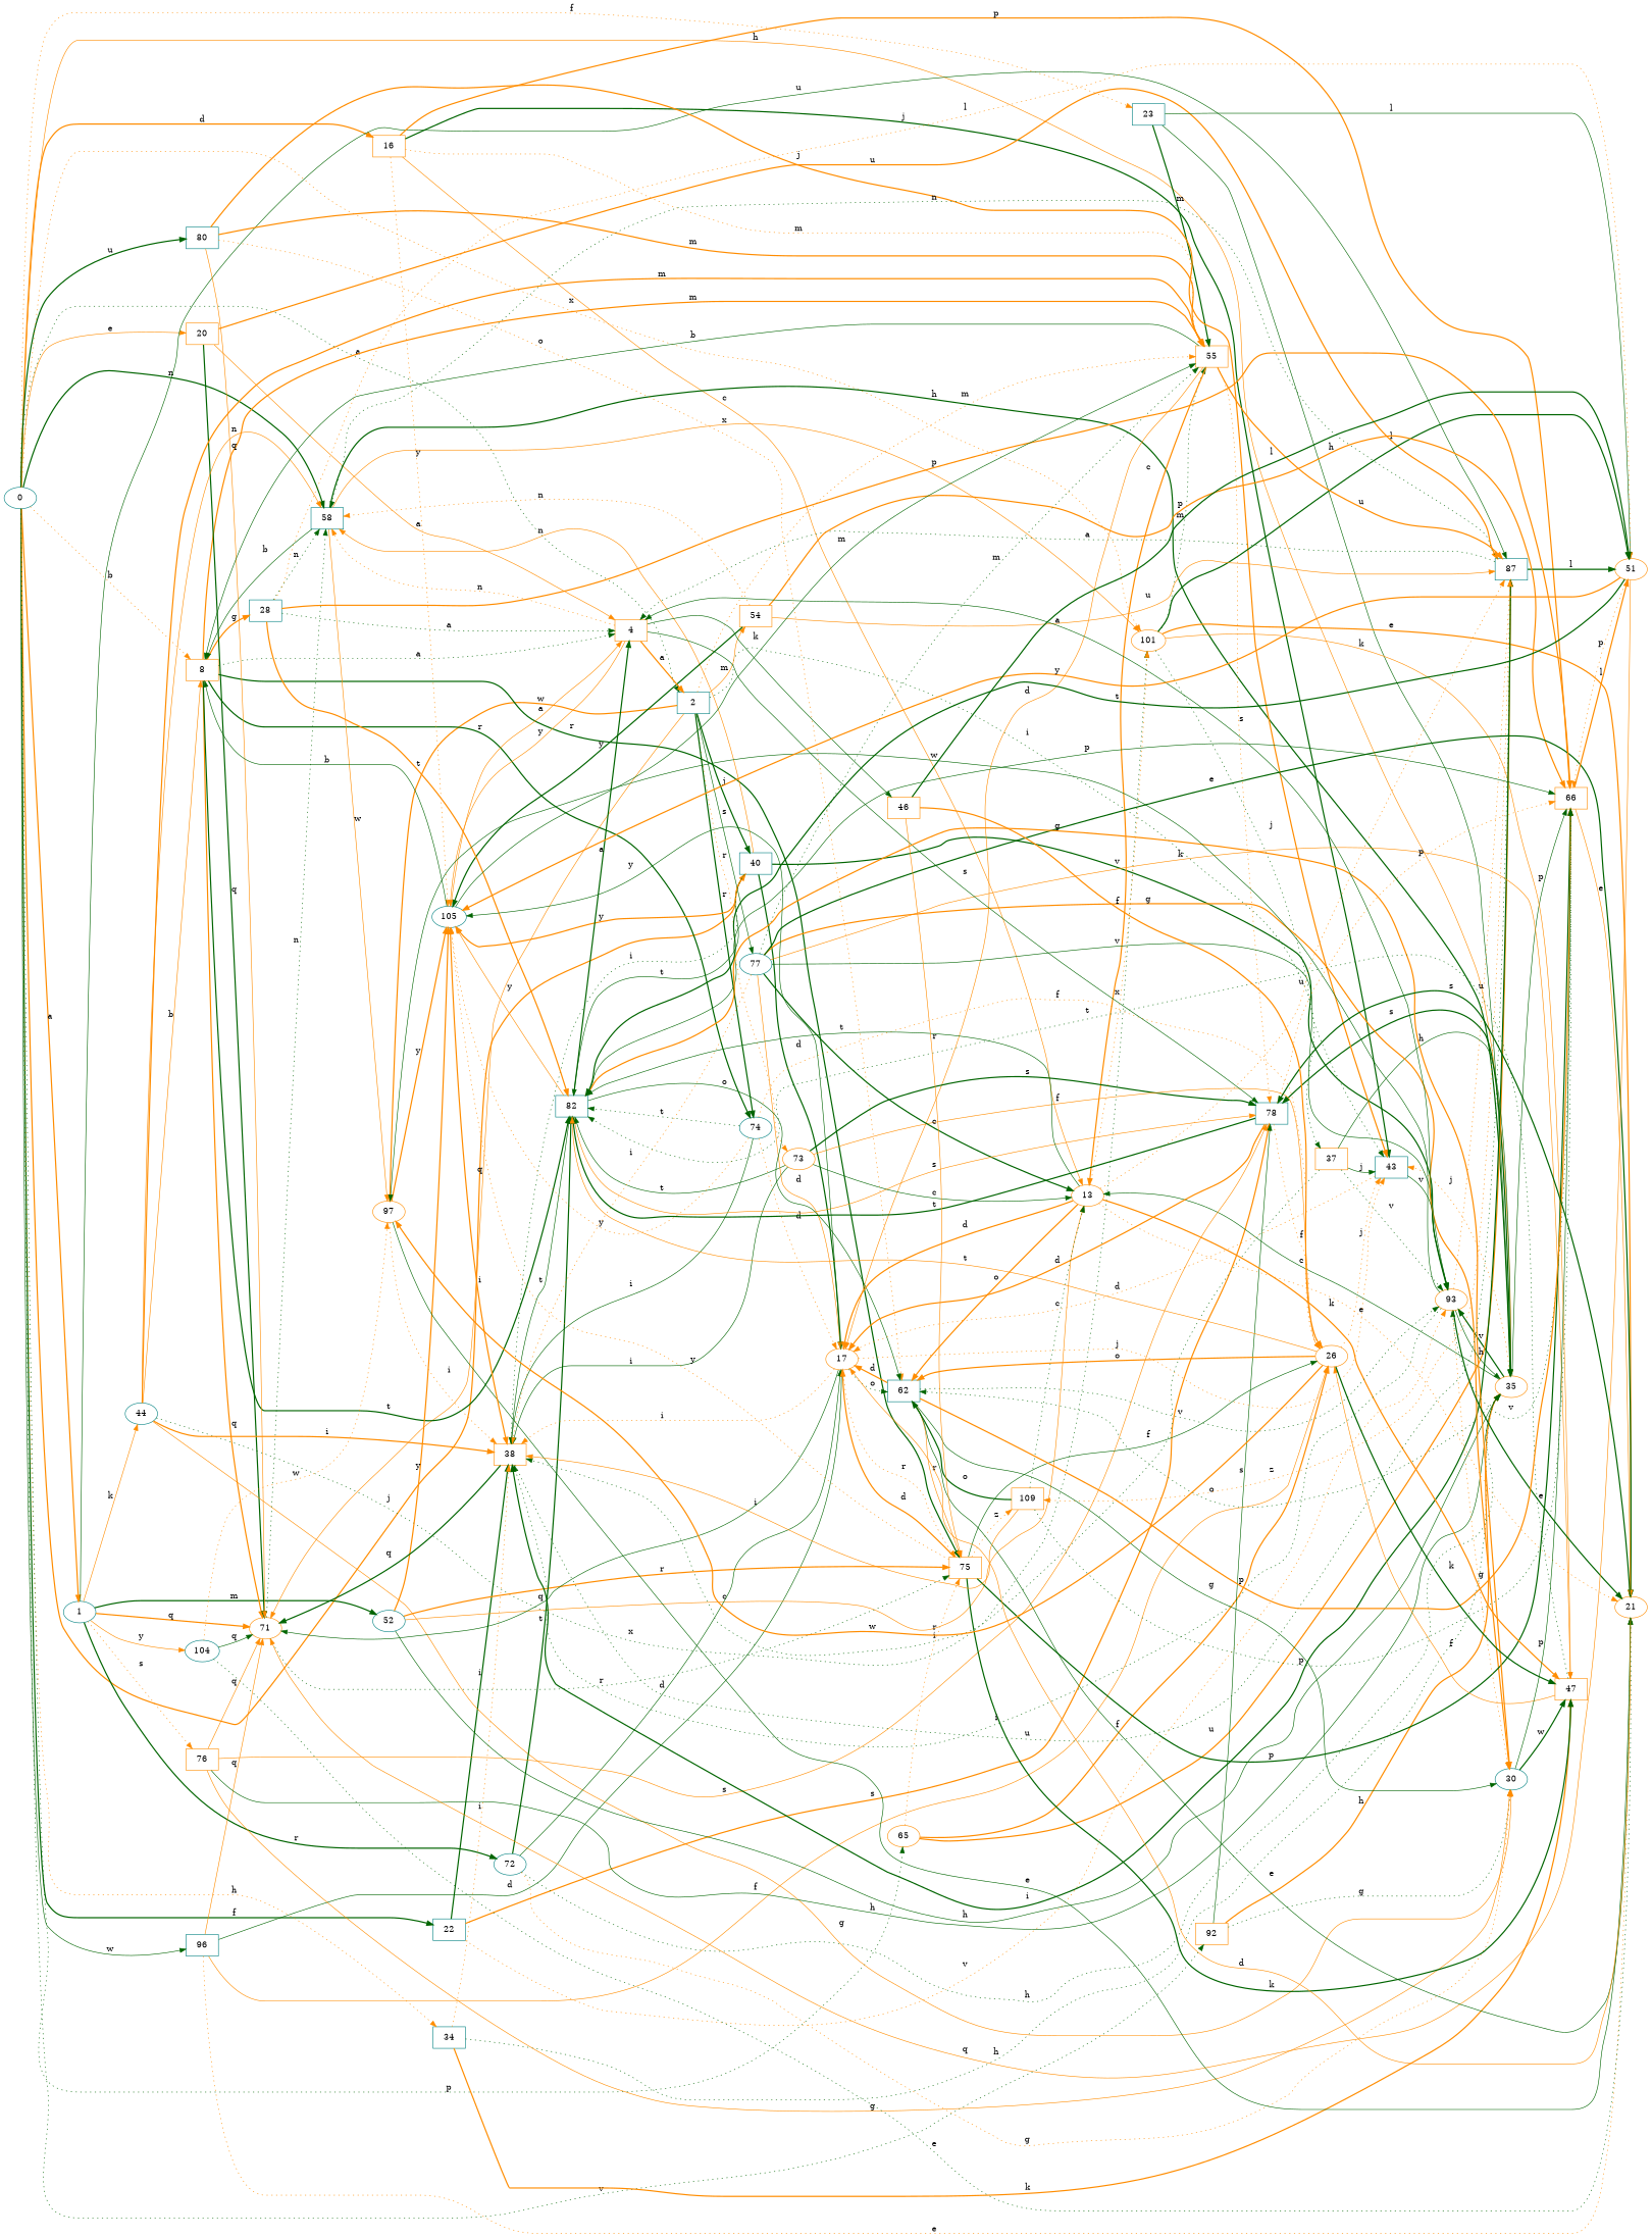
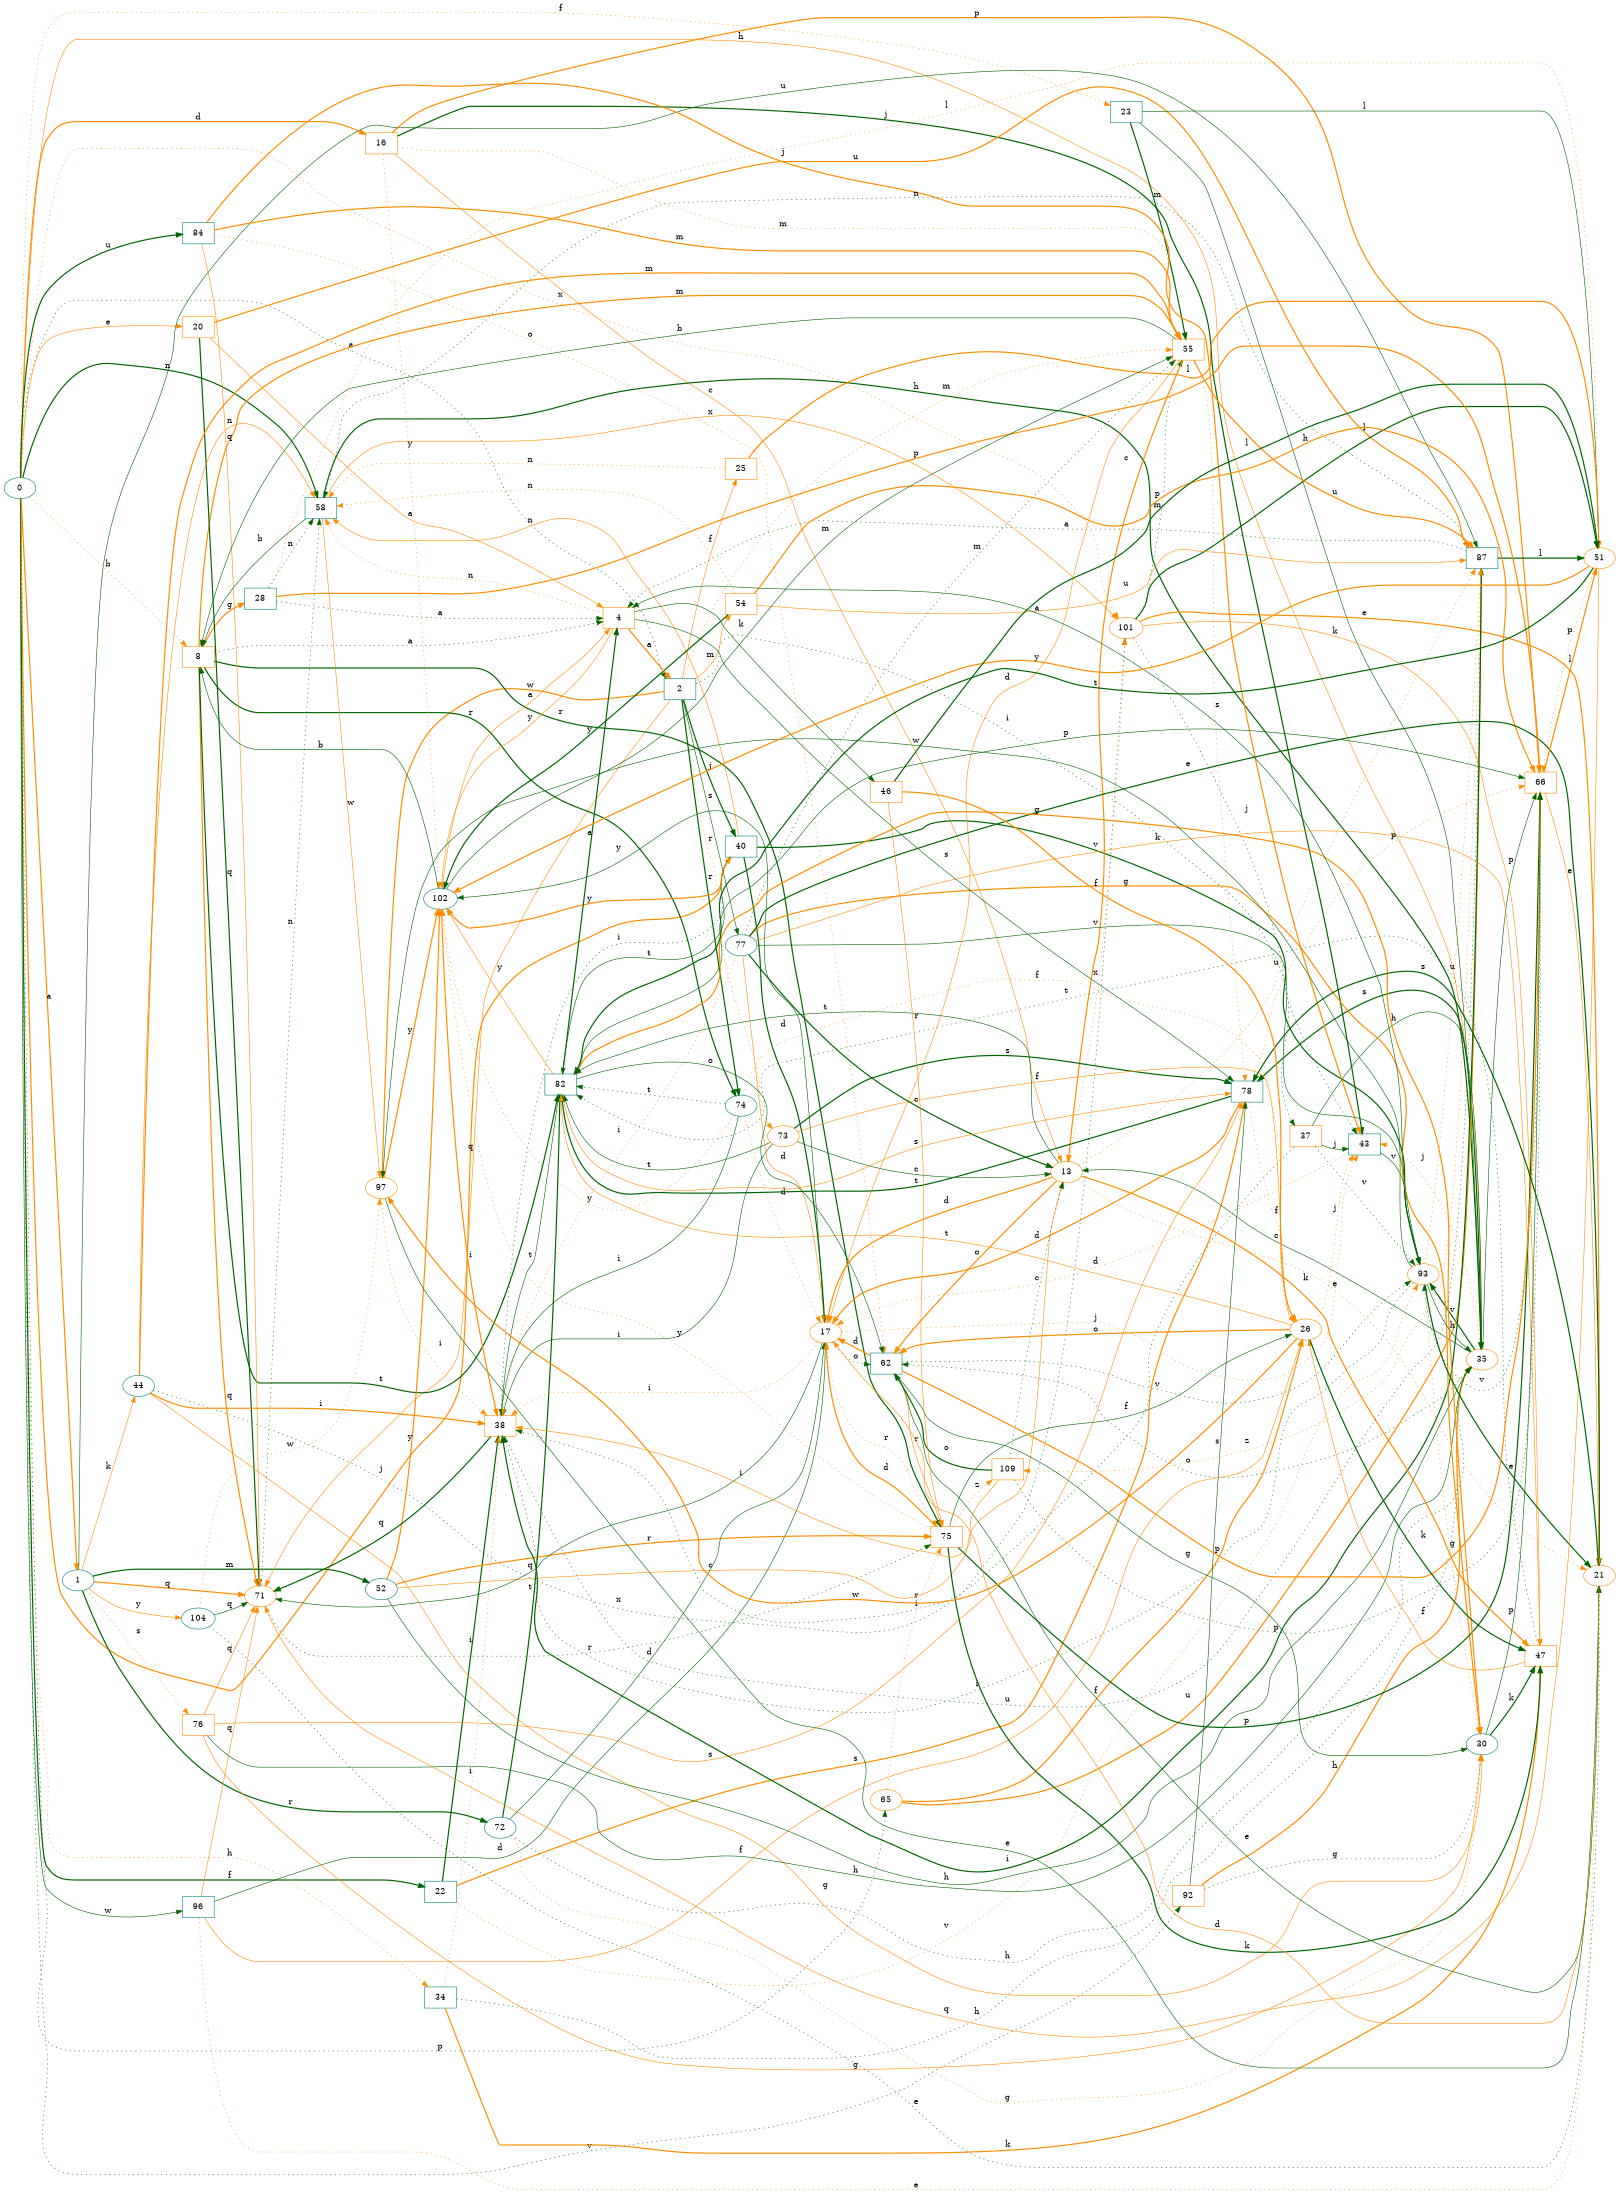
  strict digraph {
    rankdir=LR
    node [color=darkorange shape=box]
    edge [color=darkorange style=bold]
    0 [color=teal shape=ellipse]
    1 [color=teal shape=ellipse]
    2 [color=teal]
    8
    16
    20
    22 [color=teal]
    23 [color=teal]
    34 [color=teal]
    35 [shape=ellipse]
    40 [color=teal]
    58 [color=teal]
    65 [shape=ellipse]
-   84 [color=teal label=80]
+   84 [color=teal]
    92
    96 [color=teal]
    101 [shape=ellipse]
    44 [color=teal shape=ellipse]
    52 [color=teal shape=ellipse]
    71 [shape=ellipse]
    72 [color=teal shape=ellipse]
    76
    87 [color=teal]
    104 [color=teal shape=ellipse]
+   25
    37
    54
    55
    73 [shape=ellipse]
    74 [color=teal shape=ellipse]
    77 [color=teal shape=ellipse]
    97 [shape=ellipse]
    4
    28 [color=teal]
    75
    82 [color=teal]
-   105 [color=teal shape=ellipse]
+   105 [color=teal shape=ellipse label=102]
    13 [shape=ellipse]
    43 [color=teal]
    66
    78 [color=teal]
    38
    93 [shape=ellipse]
    51 [shape=ellipse]
    47
    62 [color=teal]
    17 [shape=ellipse]
    26 [shape=ellipse]
    30 [color=teal shape=ellipse]
    21 [shape=ellipse]
    109
    46
    0 -> 1 [label=a]
    0 -> 2 [color=darkgreen label=a style=dotted]
    0 -> 8 [label=b style=dotted]
    0 -> 16 [label=d]
    0 -> 20 [label=e style=solid]
    0 -> 22 [color=darkgreen label=f]
    0 -> 23 [label=f style=dotted]
    0 -> 34 [label=h style=dotted]
    0 -> 35 [label=h style=solid]
    0 -> 40 [label=j]
    0 -> 58 [color=darkgreen label=n]
    0 -> 65 [color=darkgreen label=p style=dotted]
    0 -> 84 [color=darkgreen label=u]
    0 -> 92 [color=darkgreen label=v style=dotted]
    0 -> 96 [color=darkgreen label=w style=solid]
    0 -> 101 [label=x style=dotted]
    1 -> 44 [label=k style=solid]
    1 -> 52 [color=darkgreen label=m]
    1 -> 71 [label=q]
    1 -> 72 [color=darkgreen label=r]
    1 -> 76 [label=s style=dotted]
    1 -> 87 [color=darkgreen label=u style=solid]
    1 -> 104 [label=y style=solid]
    2 -> 40 [color=darkgreen label=j]
    2 -> 71 [label=q style=solid]
+   2 -> 25 [label=f style=solid]
    2 -> 37 [color=darkgreen label=i style=dotted]
    2 -> 54 [label=m style=solid]
    2 -> 55 [label=m style=dotted]
    2 -> 73 [label=r style=dotted]
    2 -> 74 [color=darkgreen label=r]
    2 -> 77 [color=darkgreen label=s style=solid]
    2 -> 97 [label=w]
    8 -> 71 [label=q]
    8 -> 55 [label=m]
    8 -> 74 [color=darkgreen label=r]
    8 -> 4 [color=darkgreen label=a style=dotted]
    8 -> 28 [label=g]
    8 -> 75 [color=darkgreen label=r]
    8 -> 82 [color=darkgreen label=t]
    16 -> 55 [label=m style=dotted]
    16 -> 105 [label=y style=dotted]
    16 -> 13 [label=c style=solid]
    16 -> 43 [color=darkgreen label=j]
    16 -> 66 [label=p]
    20 -> 71 [color=darkgreen label=q]
    20 -> 87 [label=u]
    20 -> 4 [label=a style=solid]
    22 -> 78 [label=s]
    22 -> 38 [color=darkgreen label=i]
    22 -> 93 [label=v style=dotted]
    23 -> 35 [color=darkgreen label=h style=solid]
    23 -> 55 [color=darkgreen label=m]
    23 -> 51 [color=darkgreen label=l style=solid]
    34 -> 35 [color=darkgreen label=h style=dotted]
    34 -> 38 [label=i style=dotted]
    34 -> 47 [label=k]
    35 -> 13 [color=darkgreen label=c style=solid]
    35 -> 43 [label=j style=dotted]
    35 -> 66 [color=darkgreen label=p style=solid]
    35 -> 78 [color=darkgreen label=s]
    35 -> 93 [color=darkgreen label=v]
    35 -> 62 [color=darkgreen label=o style=dotted]
    40 -> 58 [label=n style=solid]
    40 -> 82 [color=darkgreen label=t style=solid]
    40 -> 105 [label=y]
    40 -> 38 [color=darkgreen label=i style=dotted]
    40 -> 93 [color=darkgreen label=v]
    40 -> 17 [color=darkgreen label=d]
    58 -> 8 [color=darkgreen label=b style=solid]
    58 -> 35 [color=darkgreen label=h]
    58 -> 101 [label=x style=solid]
    58 -> 97 [label=w style=solid]
    65 -> 87 [label=u]
    65 -> 75 [label=r style=dotted]
    65 -> 26 [label=f]
    84 -> 71 [label=q style=solid]
    84 -> 55 [label=m]
    84 -> 43 [label=j]
    84 -> 62 [label=o style=dotted]
    92 -> 35 [label=h]
    92 -> 78 [color=darkgreen label=s style=solid]
    92 -> 30 [color=darkgreen label=g style=dotted]
    96 -> 71 [label=q style=solid]
    96 -> 17 [color=darkgreen label=d style=solid]
    96 -> 26 [label=f style=solid]
    96 -> 21 [label=e style=dotted]
    101 -> 55 [color=darkgreen label=m style=dotted]
    101 -> 43 [color=darkgreen label=j style=dotted]
    101 -> 51 [color=darkgreen label=l]
    101 -> 47 [label=k style=solid]
    101 -> 21 [label=e]
-   44 -> 8 [label=b style=solid]
    44 -> 58 [label=n style=solid]
    44 -> 101 [color=darkgreen label=x style=dotted]
    44 -> 55 [label=m]
    44 -> 38 [label=i]
    44 -> 30 [label=g style=solid]
    52 -> 35 [color=darkgreen label=h style=solid]
    52 -> 75 [label=r]
    52 -> 105 [label=y]
    52 -> 13 [label=c style=solid]
    71 -> 58 [color=darkgreen label=n style=dotted]
    71 -> 75 [color=darkgreen label=r style=dotted]
    72 -> 35 [color=darkgreen label=h style=dotted]
    72 -> 82 [color=darkgreen label=t]
    72 -> 17 [color=darkgreen label=d style=solid]
    72 -> 30 [label=g style=dotted]
    76 -> 35 [color=darkgreen label=h style=solid]
    76 -> 71 [label=q style=solid]
    76 -> 78 [label=s style=solid]
    76 -> 30 [label=g style=solid]
    87 -> 58 [color=darkgreen label=n style=dotted]
    87 -> 4 [color=darkgreen label=a style=dotted]
    87 -> 38 [color=darkgreen label=i]
    87 -> 51 [color=darkgreen label=l]
    87 -> 109 [label=z style=dotted]
    104 -> 71 [color=darkgreen label=q style=solid]
    104 -> 97 [label=w style=dotted]
    104 -> 21 [color=darkgreen label=e style=dotted]
+   25 -> 58 [label=n style=dotted]
+   25 -> 51 [label=l]
    37 -> 35 [color=darkgreen label=h style=solid]
    37 -> 43 [color=darkgreen label=j style=solid]
    37 -> 38 [color=darkgreen label=i style=dotted]
    37 -> 93 [color=darkgreen label=v style=dotted]
    54 -> 58 [label=n style=dotted]
    54 -> 87 [label=u style=solid]
    54 -> 105 [color=darkgreen label=y]
    54 -> 66 [label=p]
    55 -> 8 [color=darkgreen label=b style=solid]
    55 -> 87 [label=u]
    55 -> 13 [label=c]
    55 -> 78 [label=s style=dotted]
    55 -> 17 [label=d style=solid]
    73 -> 82 [color=darkgreen label=t style=solid]
    73 -> 13 [color=darkgreen label=c style=solid]
    73 -> 78 [color=darkgreen label=s]
    73 -> 38 [color=darkgreen label=i style=solid]
    73 -> 26 [label=f style=solid]
    74 -> 82 [color=darkgreen label=t style=dotted]
    74 -> 105 [label=y style=dotted]
    74 -> 38 [color=darkgreen label=i style=solid]
    74 -> 17 [label=d style=dotted]
    74 -> 26 [label=f style=dotted]
    77 -> 55 [color=darkgreen label=m style=dotted]
    77 -> 13 [color=darkgreen label=c]
    77 -> 38 [label=i style=dotted]
    77 -> 93 [color=darkgreen label=v style=solid]
    77 -> 47 [label=k style=solid]
    77 -> 17 [label=d style=solid]
    77 -> 30 [label=g]
    77 -> 21 [color=darkgreen label=e]
    97 -> 105 [label=y]
    97 -> 38 [label=i style=dotted]
    97 -> 21 [color=darkgreen label=e style=solid]
    4 -> 2 [label=a]
    4 -> 58 [label=n style=dotted]
    4 -> 105 [label=y style=solid]
    4 -> 78 [color=darkgreen label=s style=solid]
    4 -> 46 [color=darkgreen label=k style=solid]
    28 -> 58 [color=darkgreen label=n style=dotted]
    28 -> 4 [color=darkgreen label=a style=dotted]
-   28 -> 82 [label=t]
    28 -> 66 [label=p]
    28 -> 51 [label=l style=dotted]
    75 -> 105 [label=y style=dotted]
    75 -> 66 [color=darkgreen label=p]
    75 -> 47 [color=darkgreen label=k]
    75 -> 17 [label=d]
    75 -> 26 [color=darkgreen label=f style=solid]
    75 -> 109 [label=z style=dotted]
    82 -> 4 [color=darkgreen label=a]
    82 -> 105 [label=y style=solid]
    82 -> 66 [color=darkgreen label=p style=solid]
    82 -> 78 [label=s style=solid]
    82 -> 62 [color=darkgreen label=o style=solid]
    82 -> 30 [label=g]
    105 -> 8 [color=darkgreen label=b style=solid]
    105 -> 55 [color=darkgreen label=m style=solid]
    105 -> 4 [label=a style=solid]
    105 -> 38 [label=i]
    13 -> 101 [label=x style=dotted]
    13 -> 87 [label=u style=dotted]
    13 -> 82 [color=darkgreen label=t style=solid]
    13 -> 47 [label=k]
    13 -> 62 [label=o]
    13 -> 17 [label=d]
    13 -> 21 [label=e style=dotted]
    43 -> 93 [color=darkgreen label=v style=solid]
    43 -> 17 [label=d style=dotted]
    66 -> 93 [color=darkgreen label=v style=dotted]
    66 -> 51 [label=l]
    66 -> 21 [label=e style=solid]
    78 -> 82 [color=darkgreen label=t]
    78 -> 66 [label=p style=dotted]
    78 -> 17 [label=d]
    78 -> 26 [label=f style=dotted]
    38 -> 71 [color=darkgreen label=q]
    38 -> 87 [color=darkgreen label=u style=dotted]
    38 -> 82 [color=darkgreen label=t style=solid]
    93 -> 35 [color=darkgreen label=h style=solid]
    93 -> 87 [label=u style=dotted]
    93 -> 97 [color=darkgreen label=w style=solid]
    93 -> 4 [color=darkgreen label=a style=solid]
    93 -> 38 [color=darkgreen label=i style=dotted]
    93 -> 30 [label=g style=dotted]
    93 -> 21 [color=darkgreen label=e]
    51 -> 71 [label=q style=solid]
    51 -> 82 [color=darkgreen label=t]
    51 -> 105 [label=y]
    51 -> 66 [label=p style=dotted]
    47 -> 82 [color=darkgreen label=t style=dotted]
    47 -> 26 [label=f style=solid]
    62 -> 75 [label=r style=solid]
    62 -> 66 [label=p]
    62 -> 93 [color=darkgreen label=v style=dotted]
    62 -> 17 [label=d]
    62 -> 30 [color=darkgreen label=g style=solid]
    62 -> 21 [color=darkgreen label=e style=solid]
    17 -> 71 [color=darkgreen label=q style=solid]
    17 -> 75 [label=r style=dotted]
    17 -> 105 [color=darkgreen label=y style=solid]
    17 -> 43 [label=j style=dotted]
    17 -> 38 [label=i style=dotted]
    17 -> 62 [color=darkgreen label=o style=dotted]
    26 -> 97 [label=w]
    26 -> 82 [label=t style=solid]
    26 -> 43 [label=j style=dotted]
    26 -> 47 [color=darkgreen label=k]
    26 -> 62 [label=o]
    30 -> 66 [color=darkgreen label=p style=solid]
-   30 -> 47 [color=darkgreen label=w]
+   30 -> 47 [color=darkgreen label=k]
    21 -> 78 [color=darkgreen label=s]
    21 -> 17 [label=d style=solid]
    109 -> 13 [color=darkgreen label=c style=dotted]
    109 -> 66 [color=darkgreen label=p style=dotted]
    109 -> 38 [label=i style=solid]
    109 -> 62 [color=darkgreen label=o]
    46 -> 75 [label=r style=solid]
    46 -> 51 [color=darkgreen label=l]
    46 -> 26 [label=f]
  }
